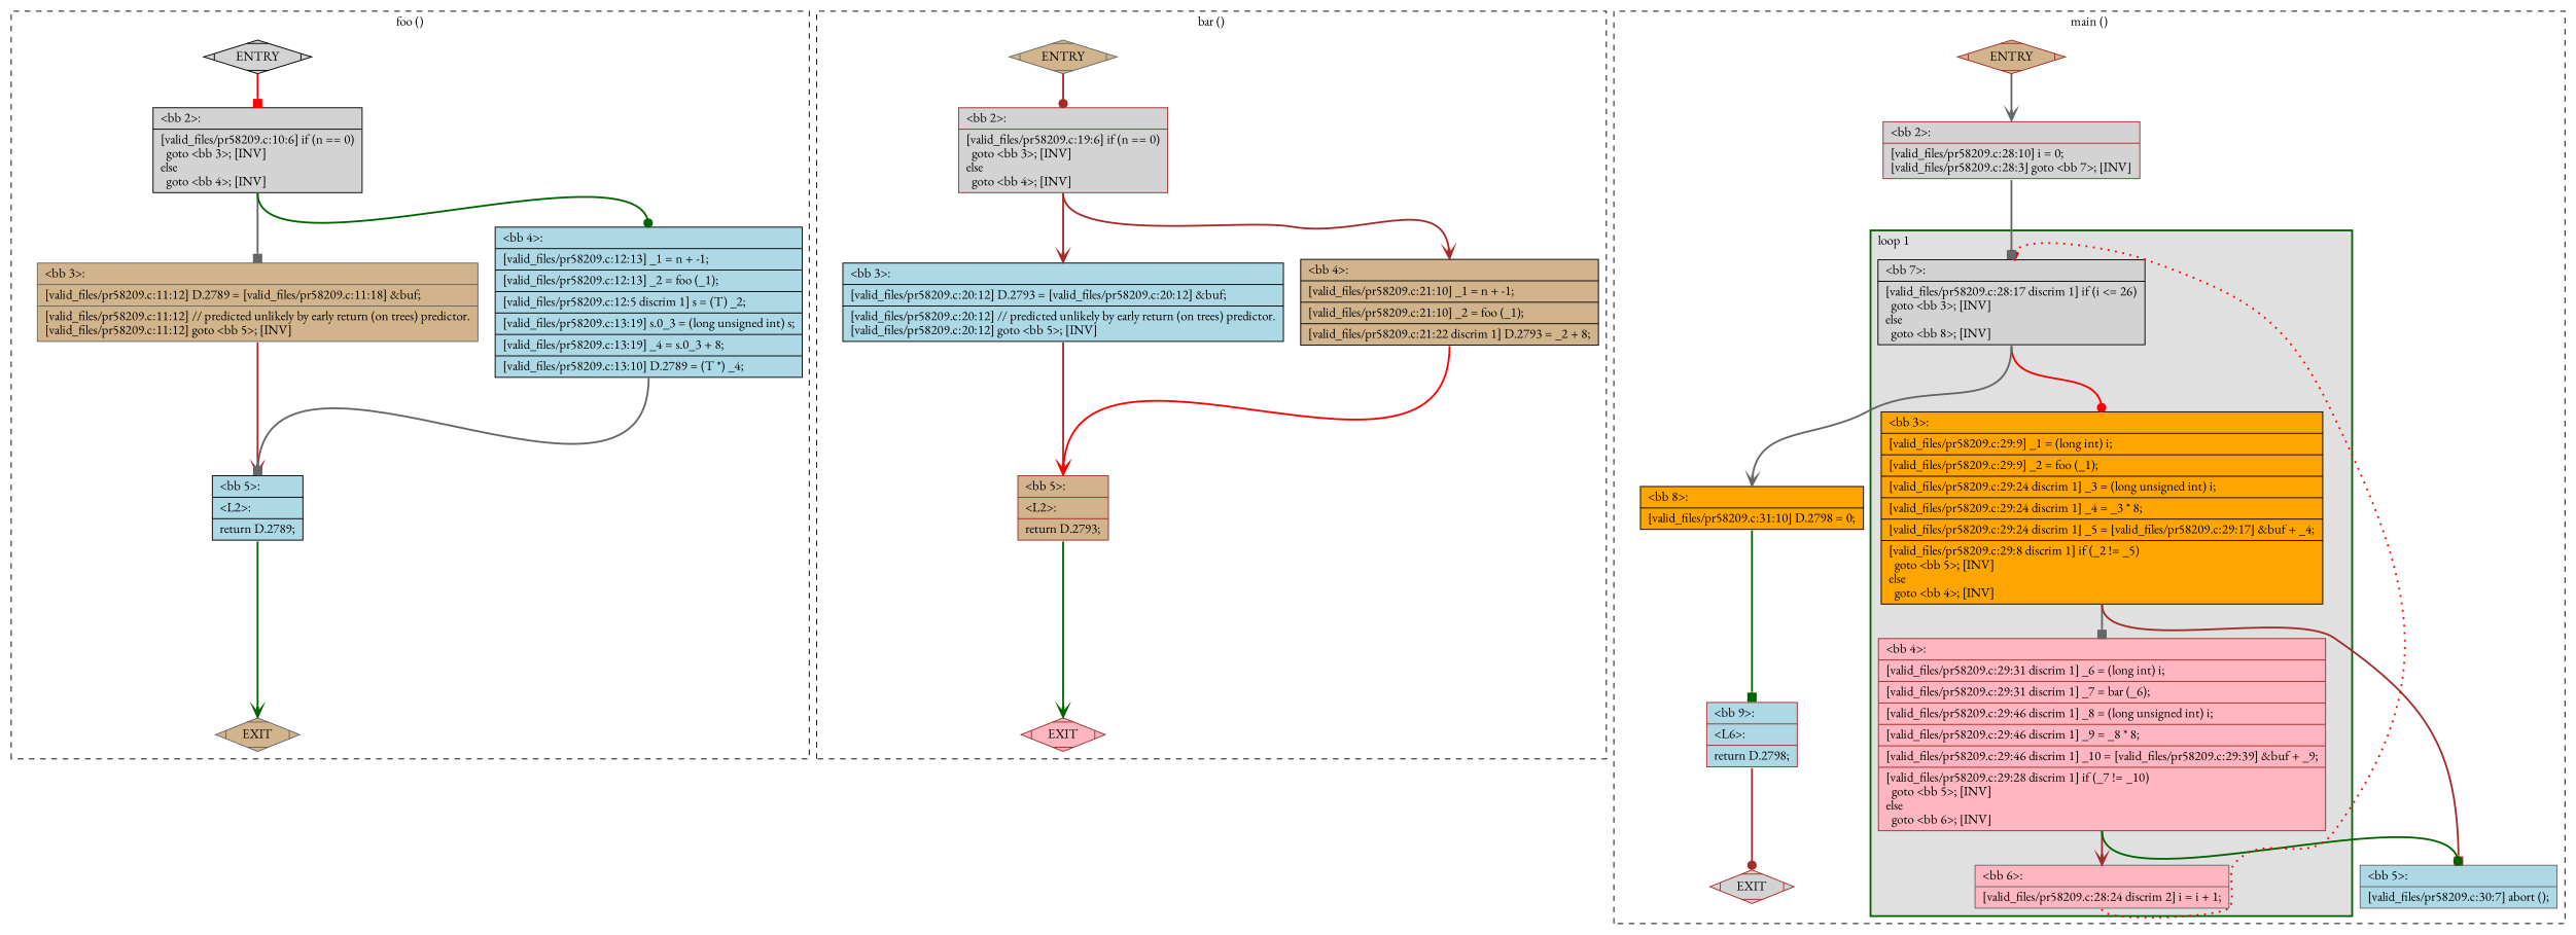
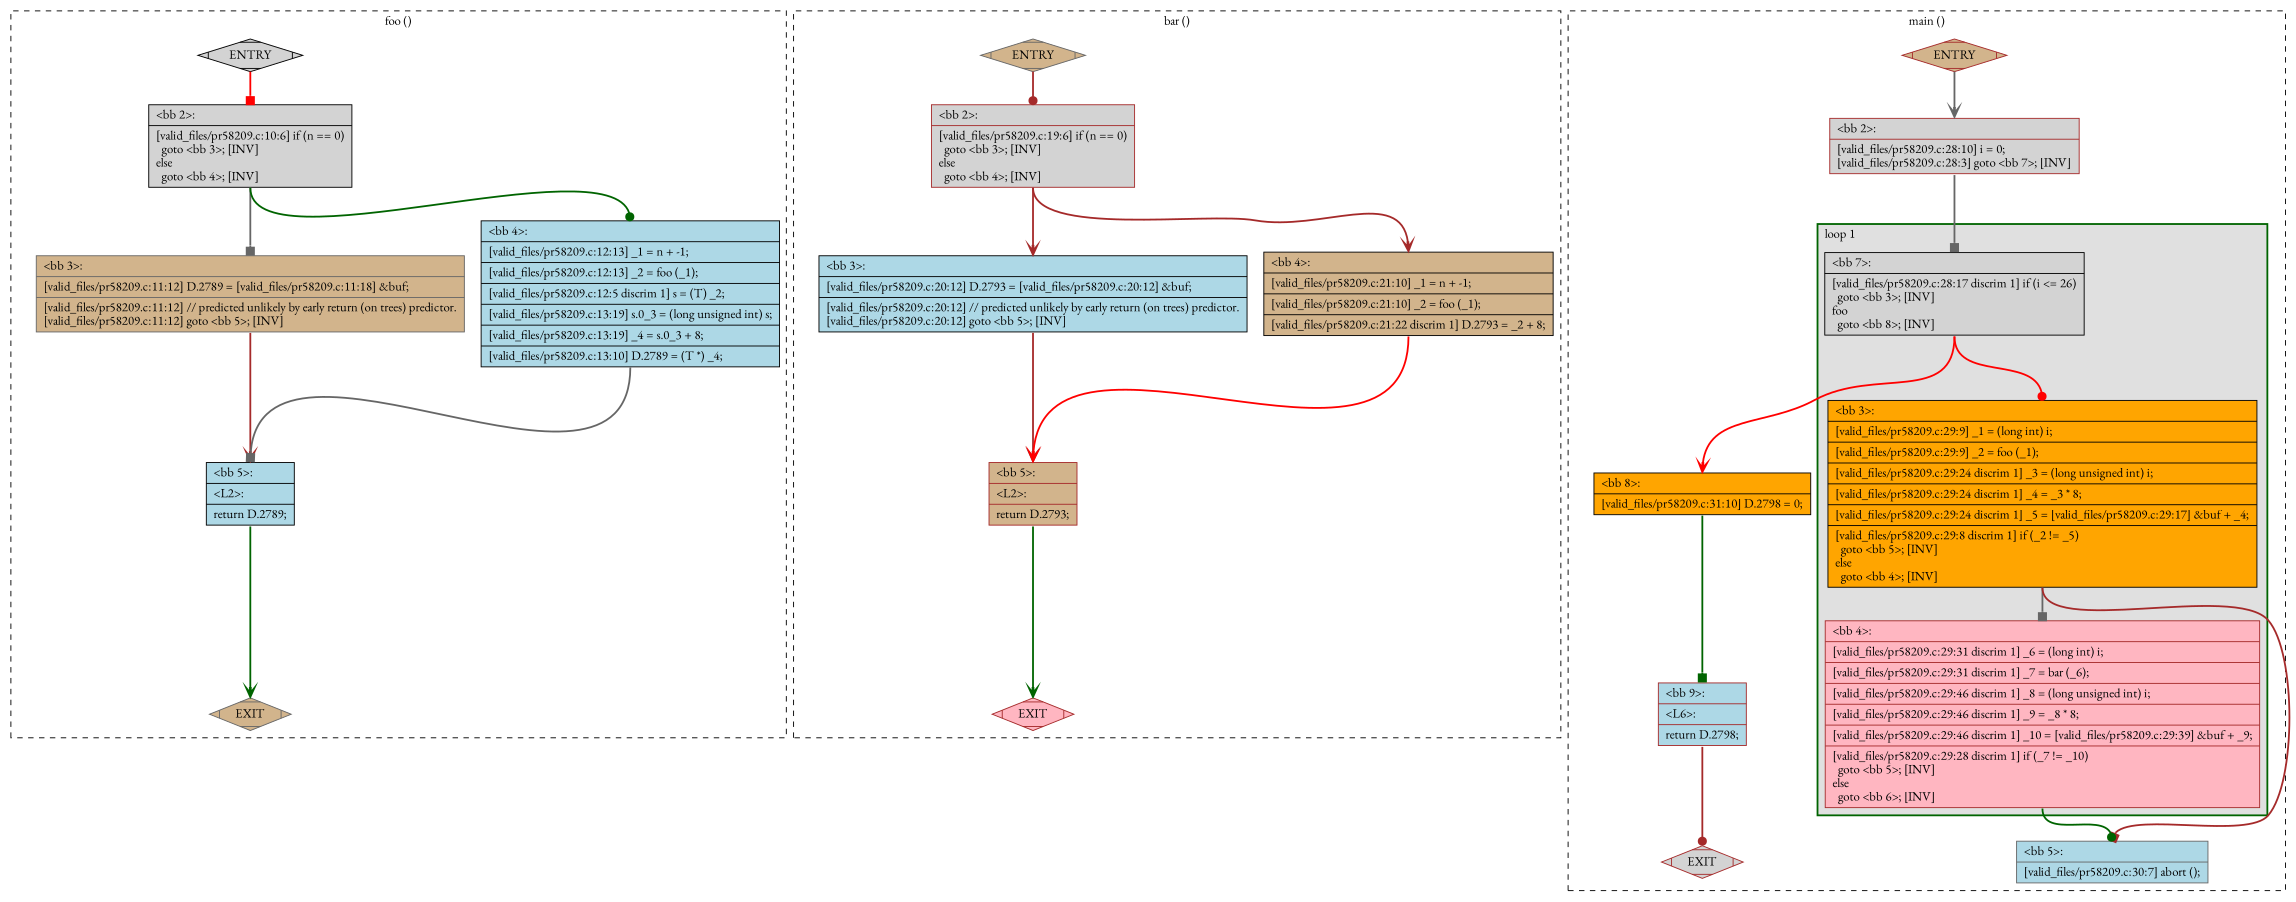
  digraph {
    fontname="EB Garamond"
    node [color=black fillcolor=lightgrey fontname="EB Garamond" shape=record style=filled]
    edge [constraint=true fontname="EB Garamond" headport=n style="solid,bold" tailport=s arrowhead=vee color=brown weight=10]
    n1 [label=ENTRY shape=Mdiamond]
    n2 [color=gray40 fillcolor=tan label=EXIT shape=Mdiamond]
    n3 [label="{\<bb\ 2\>:\l|[valid_files/pr58209.c:10:6]\ if\ (n\ ==\ 0)\l\ \ goto\ \<bb\ 3\>;\ [INV]\lelse\l\ \ goto\ \<bb\ 4\>;\ [INV]\l}"]
    n4 [color=gray40 fillcolor=tan label="{\<bb\ 3\>:\l|[valid_files/pr58209.c:11:12]\ D.2789\ =\ [valid_files/pr58209.c:11:18]\ &buf;\l|[valid_files/pr58209.c:11:12]\ //\ predicted\ unlikely\ by\ early\ return\ (on\ trees)\ predictor.\l[valid_files/pr58209.c:11:12]\ goto\ \<bb\ 5\>;\ [INV]\l}"]
    n5 [fillcolor=lightblue label="{\<bb\ 4\>:\l|[valid_files/pr58209.c:12:13]\ _1\ =\ n\ +\ -1;\l|[valid_files/pr58209.c:12:13]\ _2\ =\ foo\ (_1);\l|[valid_files/pr58209.c:12:5\ discrim\ 1]\ s\ =\ (T)\ _2;\l|[valid_files/pr58209.c:13:19]\ s.0_3\ =\ (long\ unsigned\ int)\ s;\l|[valid_files/pr58209.c:13:19]\ _4\ =\ s.0_3\ +\ 8;\l|[valid_files/pr58209.c:13:10]\ D.2789\ =\ (T\ *)\ _4;\l}"]
    n6 [fillcolor=lightblue label="{\<bb\ 5\>:\l|\<L2\>:\l|return\ D.2789;\l}"]
    n7 [color=gray40 fillcolor=tan label=ENTRY shape=Mdiamond]
    n8 [color=brown fillcolor=lightpink label=EXIT shape=Mdiamond]
    n9 [color=brown label="{\<bb\ 2\>:\l|[valid_files/pr58209.c:19:6]\ if\ (n\ ==\ 0)\l\ \ goto\ \<bb\ 3\>;\ [INV]\lelse\l\ \ goto\ \<bb\ 4\>;\ [INV]\l}"]
    n10 [fillcolor=lightblue label="{\<bb\ 3\>:\l|[valid_files/pr58209.c:20:12]\ D.2793\ =\ [valid_files/pr58209.c:20:12]\ &buf;\l|[valid_files/pr58209.c:20:12]\ //\ predicted\ unlikely\ by\ early\ return\ (on\ trees)\ predictor.\l[valid_files/pr58209.c:20:12]\ goto\ \<bb\ 5\>;\ [INV]\l}"]
    n11 [fillcolor=tan label="{\<bb\ 4\>:\l|[valid_files/pr58209.c:21:10]\ _1\ =\ n\ +\ -1;\l|[valid_files/pr58209.c:21:10]\ _2\ =\ foo\ (_1);\l|[valid_files/pr58209.c:21:22\ discrim\ 1]\ D.2793\ =\ _2\ +\ 8;\l}"]
    n12 [color=brown fillcolor=tan label="{\<bb\ 5\>:\l|\<L2\>:\l|return\ D.2793;\l}"]
-   n13 [label="{\<bb\ 7\>:\l|[valid_files/pr58209.c:28:17\ discrim\ 1]\ if\ (i\ \<=\ 26)\l\ \ goto\ \<bb\ 3\>;\ [INV]\lelse\l\ \ goto\ \<bb\ 8\>;\ [INV]\l}"]
+   n13 [label="{\<bb\ 7\>:\l|[valid_files/pr58209.c:28:17\ discrim\ 1]\ if\ (i\ \<=\ 26)\l\ \ goto\ \<bb\ 3\>;\ [INV]\lfoo\l\ \ goto\ \<bb\ 8\>;\ [INV]\l}"]
    n14 [fillcolor=orange label="{\<bb\ 3\>:\l|[valid_files/pr58209.c:29:9]\ _1\ =\ (long\ int)\ i;\l|[valid_files/pr58209.c:29:9]\ _2\ =\ foo\ (_1);\l|[valid_files/pr58209.c:29:24\ discrim\ 1]\ _3\ =\ (long\ unsigned\ int)\ i;\l|[valid_files/pr58209.c:29:24\ discrim\ 1]\ _4\ =\ _3\ *\ 8;\l|[valid_files/pr58209.c:29:24\ discrim\ 1]\ _5\ =\ [valid_files/pr58209.c:29:17]\ &buf\ +\ _4;\l|[valid_files/pr58209.c:29:8\ discrim\ 1]\ if\ (_2\ !=\ _5)\l\ \ goto\ \<bb\ 5\>;\ [INV]\lelse\l\ \ goto\ \<bb\ 4\>;\ [INV]\l}"]
    n15 [color=brown fillcolor=lightpink label="{\<bb\ 4\>:\l|[valid_files/pr58209.c:29:31\ discrim\ 1]\ _6\ =\ (long\ int)\ i;\l|[valid_files/pr58209.c:29:31\ discrim\ 1]\ _7\ =\ bar\ (_6);\l|[valid_files/pr58209.c:29:46\ discrim\ 1]\ _8\ =\ (long\ unsigned\ int)\ i;\l|[valid_files/pr58209.c:29:46\ discrim\ 1]\ _9\ =\ _8\ *\ 8;\l|[valid_files/pr58209.c:29:46\ discrim\ 1]\ _10\ =\ [valid_files/pr58209.c:29:39]\ &buf\ +\ _9;\l|[valid_files/pr58209.c:29:28\ discrim\ 1]\ if\ (_7\ !=\ _10)\l\ \ goto\ \<bb\ 5\>;\ [INV]\lelse\l\ \ goto\ \<bb\ 6\>;\ [INV]\l}"]
-   n16 [color=gray40 fillcolor=lightpink label="{\<bb\ 6\>:\l|[valid_files/pr58209.c:28:24\ discrim\ 2]\ i\ =\ i\ +\ 1;\l}"]
    n17 [fillcolor=orange label="{\<bb\ 8\>:\l|[valid_files/pr58209.c:31:10]\ D.2798\ =\ 0;\l}"]
    n18 [color=gray40 fillcolor=lightblue label="{\<bb\ 5\>:\l|[valid_files/pr58209.c:30:7]\ abort\ ();\l}"]
    n19 [color=brown fillcolor=tan label=ENTRY shape=Mdiamond]
    n20 [color=brown label=EXIT shape=Mdiamond]
    n21 [color=brown label="{\<bb\ 2\>:\l|[valid_files/pr58209.c:28:10]\ i\ =\ 0;\l[valid_files/pr58209.c:28:3]\ goto\ \<bb\ 7\>;\ [INV]\l}"]
    n22 [color=brown fillcolor=lightblue label="{\<bb\ 9\>:\l|\<L6\>:\l|return\ D.2798;\l}"]
    subgraph cluster_1 {
      color=black
      label="foo ()"
      style=dashed
      n1
      n2
      n3
      n4
      n5
      n6
    }
    subgraph cluster_2 {
      color=black
      label="bar ()"
      style=dashed
      n7
      n8
      n9
      n10
      n11
      n12
    }
    subgraph cluster_3 {
      color=black
      label="main ()"
      style=dashed
      n17
      n18
      n19
      n20
      n21
      n22
      subgraph cluster_4 {
        color=darkgreen
        fillcolor=grey88
        label="loop 1"
        labeljust=l
        penwidth=2
        style=filled
        n13
        n14
        n15
-       n16
      }
    }
    n1 -> n2 [style=invis arrowhead="" color="" weight=""]
    n1 -> n3 [arrowhead=box color=red weight=100]
    n3 -> n4 [arrowhead=box color=gray40]
    n3 -> n5 [arrowhead=dot color=darkgreen]
    n4 -> n6 [weight=100]
    n5 -> n6 [arrowhead=box color=gray40 weight=100]
    n6 -> n2 [color=darkgreen]
    n7 -> n8 [style=invis arrowhead="" color="" weight=""]
    n7 -> n9 [arrowhead=dot weight=100]
    n9 -> n10
    n9 -> n11
    n10 -> n12 [weight=100]
    n11 -> n12 [color=red weight=100]
    n12 -> n8 [color=darkgreen]
    n13 -> n14 [arrowhead=dot color=red]
-   n13 -> n17 [color=gray40]
+   n13 -> n17 [color=red]
    n14 -> n15 [arrowhead=box color=gray40]
    n14 -> n18 [arrowhead=box]
-   n15 -> n16
    n15 -> n18 [arrowhead=dot color=darkgreen]
-   n16 -> n13 [arrowhead=box color=red constraint=false style="dotted,bold"]
    n17 -> n22 [arrowhead=box color=darkgreen weight=100]
    n19 -> n20 [style=invis arrowhead="" color="" weight=""]
    n19 -> n21 [color=gray40 weight=100]
    n21 -> n13 [arrowhead=box color=gray40 weight=100]
    n22 -> n20 [arrowhead=dot]
  }
